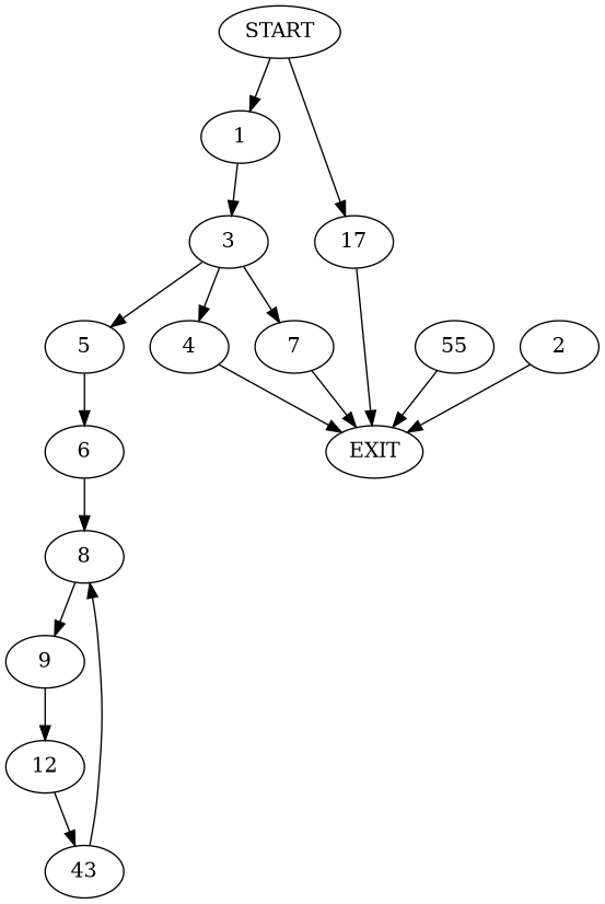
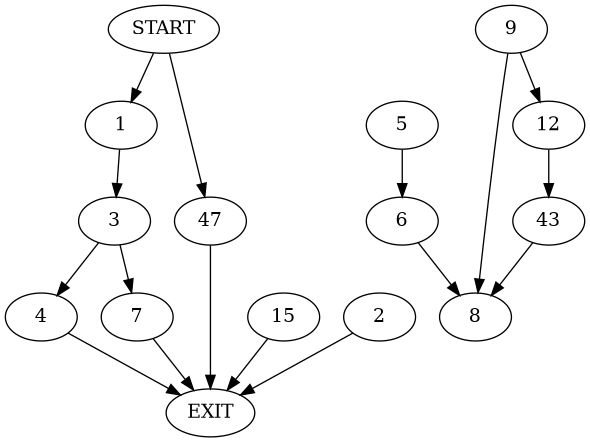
  digraph {
    n1 [label=START]
    1
-   17
+   17 [label=47]
    3
    n5 [label=EXIT]
-   15 [label=55]
+   15
    2
    4
    5
    7
    6
    8
    9
    12
    n15 [label=43]
    n1 -> 1
    n1 -> 17
    1 -> 3
    17 -> n5
    3 -> 4
-   3 -> 5
    3 -> 7
    15 -> n5
    2 -> n5
    4 -> n5
    5 -> 6
    7 -> n5
    6 -> 8
-   8 -> 9
+   9 -> 8
    9 -> 12
    12 -> n15
    n15 -> 8
  }
